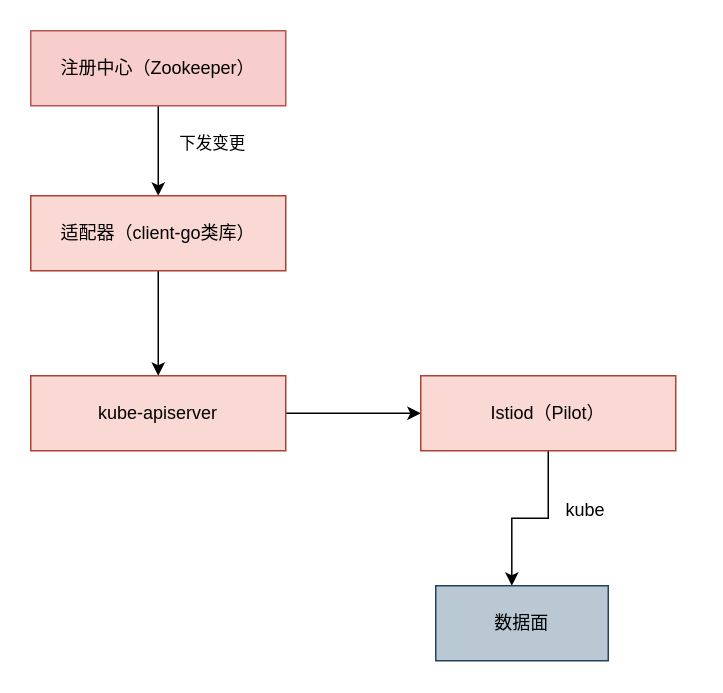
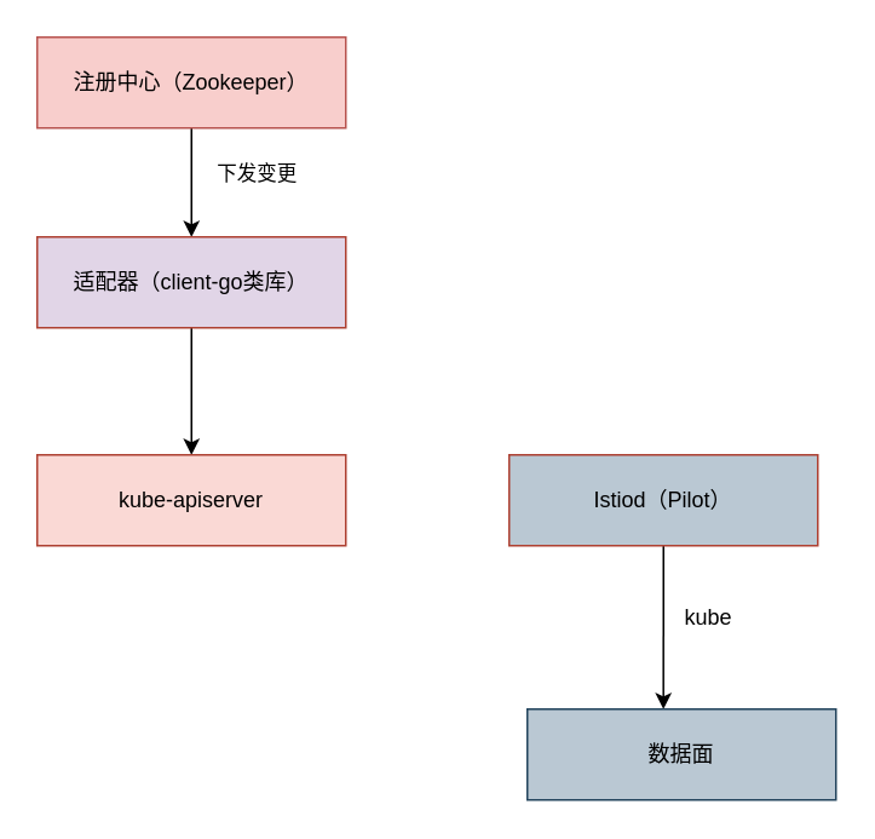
  <mxCell id="0" />
  <mxCell id="1" parent="0" />
  <mxCell id="2" style="edgeStyle=orthogonalEdgeStyle;rounded=0;jumpStyle=arc;orthogonalLoop=1;jettySize=auto;html=1;exitX=0.5;exitY=1;exitDx=0;exitDy=0;entryX=0.5;entryY=0;entryDx=0;entryDy=0;" edge="1" parent="1" source="4" target="6"><mxGeometry relative="1" as="geometry" /></mxCell>
  <mxCell id="3" value="下发变更" style="edgeLabel;html=1;align=center;verticalAlign=middle;resizable=0;points=[];" vertex="1" connectable="0" parent="2"><mxGeometry x="-0.2" y="1" relative="1" as="geometry"><mxPoint x="34" as="offset" /></mxGeometry></mxCell>
  <mxCell id="4" value="注册中心（Zookeeper）" style="rounded=0;whiteSpace=wrap;html=1;fillColor=#f8cecc;strokeColor=#b85450;" vertex="1" parent="1"><mxGeometry x="20" y="20" width="170" height="50" as="geometry" /></mxCell>
  <mxCell id="5" style="edgeStyle=orthogonalEdgeStyle;rounded=0;jumpStyle=arc;orthogonalLoop=1;jettySize=auto;html=1;exitX=0.5;exitY=1;exitDx=0;exitDy=0;entryX=0.5;entryY=0;entryDx=0;entryDy=0;" edge="1" parent="1" source="6" target="8"><mxGeometry relative="1" as="geometry" /></mxCell>
- <mxCell id="6" value="适配器（client-go类库）" style="rounded=0;whiteSpace=wrap;html=1;fillColor=#fad9d5;strokeColor=#ae4132;" vertex="1" parent="1"><mxGeometry x="20" y="130" width="170" height="50" as="geometry" /></mxCell>
- <mxCell id="7" style="edgeStyle=orthogonalEdgeStyle;rounded=0;jumpStyle=arc;orthogonalLoop=1;jettySize=auto;html=1;exitX=1;exitY=0.5;exitDx=0;exitDy=0;entryX=0;entryY=0.5;entryDx=0;entryDy=0;" edge="1" parent="1" source="8" target="10"><mxGeometry relative="1" as="geometry" /></mxCell>
+ <mxCell id="6" value="适配器（client-go类库）" style="rounded=0;whiteSpace=wrap;html=1;fillColor=#e1d5e7;strokeColor=#ae4132;" vertex="1" parent="1"><mxGeometry x="20" y="130" width="170" height="50" as="geometry" /></mxCell>
  <mxCell id="8" value="kube-apiserver" style="rounded=0;whiteSpace=wrap;html=1;fillColor=#fad9d5;strokeColor=#ae4132;" vertex="1" parent="1"><mxGeometry x="20" y="250" width="170" height="50" as="geometry" /></mxCell>
  <mxCell id="9" style="edgeStyle=orthogonalEdgeStyle;rounded=0;jumpStyle=arc;orthogonalLoop=1;jettySize=auto;html=1;exitX=0.5;exitY=1;exitDx=0;exitDy=0;entryX=0.441;entryY=0;entryDx=0;entryDy=0;entryPerimeter=0;" edge="1" parent="1" source="10" target="11"><mxGeometry relative="1" as="geometry" /></mxCell>
- <mxCell id="10" value="Istiod（Pilot）" style="rounded=0;whiteSpace=wrap;html=1;fillColor=#fad9d5;strokeColor=#ae4132;" vertex="1" parent="1"><mxGeometry x="280" y="250" width="170" height="50" as="geometry" /></mxCell>
- <mxCell id="11" value="数据面" style="rounded=0;whiteSpace=wrap;html=1;fillColor=#bac8d3;strokeColor=#23445d;" vertex="1" parent="1"><mxGeometry x="290" y="390" width="115" height="50" as="geometry" /></mxCell>
+ <mxCell id="10" value="Istiod（Pilot）" style="rounded=0;whiteSpace=wrap;html=1;fillColor=#bac8d3;strokeColor=#ae4132;" vertex="1" parent="1"><mxGeometry x="280" y="250" width="170" height="50" as="geometry" /></mxCell>
+ <mxCell id="11" value="数据面" style="rounded=0;whiteSpace=wrap;html=1;fillColor=#bac8d3;strokeColor=#23445d;" vertex="1" parent="1"><mxGeometry x="290" y="390" width="170" height="50" as="geometry" /></mxCell>
  <mxCell id="12" value="kube" style="text;html=1;strokeColor=none;fillColor=none;align=center;verticalAlign=middle;whiteSpace=wrap;rounded=0;" vertex="1" parent="1"><mxGeometry x="370" y="330" width="40" height="20" as="geometry" /></mxCell>
